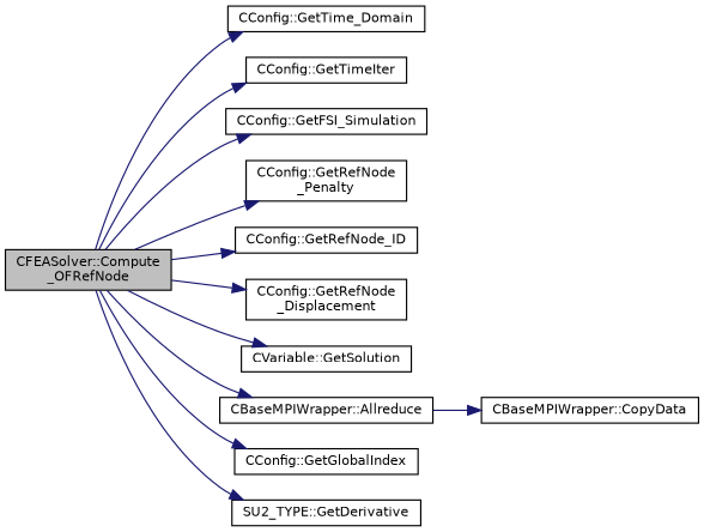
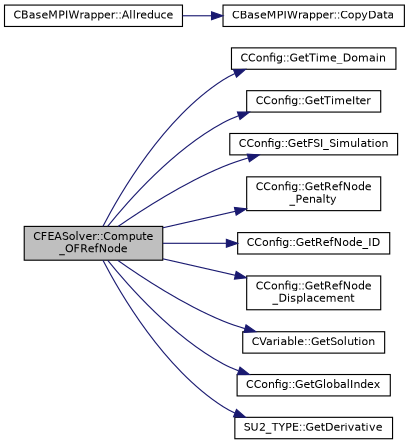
  digraph {
    rankdir=LR
    node [color=black fillcolor=white fontname=Helvetica fontsize=10 shape=record style=filled]
    edge [color=midnightblue fontname=Helvetica fontsize=10 labelfontname=Helvetica labelfontsize=10 style=solid]
    n1 [fillcolor=grey75 fontcolor=black height=0.2 label="CFEASolver::Compute\l_OFRefNode" width=0.4]
    n2 [height=0.2 label="CConfig::GetTime_Domain" width=0.4]
    n3 [height=0.2 label="CConfig::GetTimeIter" width=0.4]
    n4 [height=0.2 label="CConfig::GetFSI_Simulation" width=0.4]
    n5 [height=0.2 label="CConfig::GetRefNode\l_Penalty" width=0.4]
    n6 [height=0.2 label="CConfig::GetRefNode_ID" width=0.4]
    n7 [height=0.2 label="CConfig::GetRefNode\l_Displacement" width=0.4]
    n8 [height=0.2 label="CVariable::GetSolution" width=0.4]
    n9 [height=0.2 label="CBaseMPIWrapper::Allreduce" width=0.4]
    n10 [height=0.2 label="CConfig::GetGlobalIndex" width=0.4]
    n11 [height=0.2 label="SU2_TYPE::GetDerivative" width=0.4]
    n12 [height=0.2 label="CBaseMPIWrapper::CopyData" width=0.4]
    n1 -> n2
    n1 -> n3
    n1 -> n4
    n1 -> n5
    n1 -> n6
    n1 -> n7
    n1 -> n8
-   n1 -> n9
    n1 -> n10
    n1 -> n11
    n9 -> n12
  }
